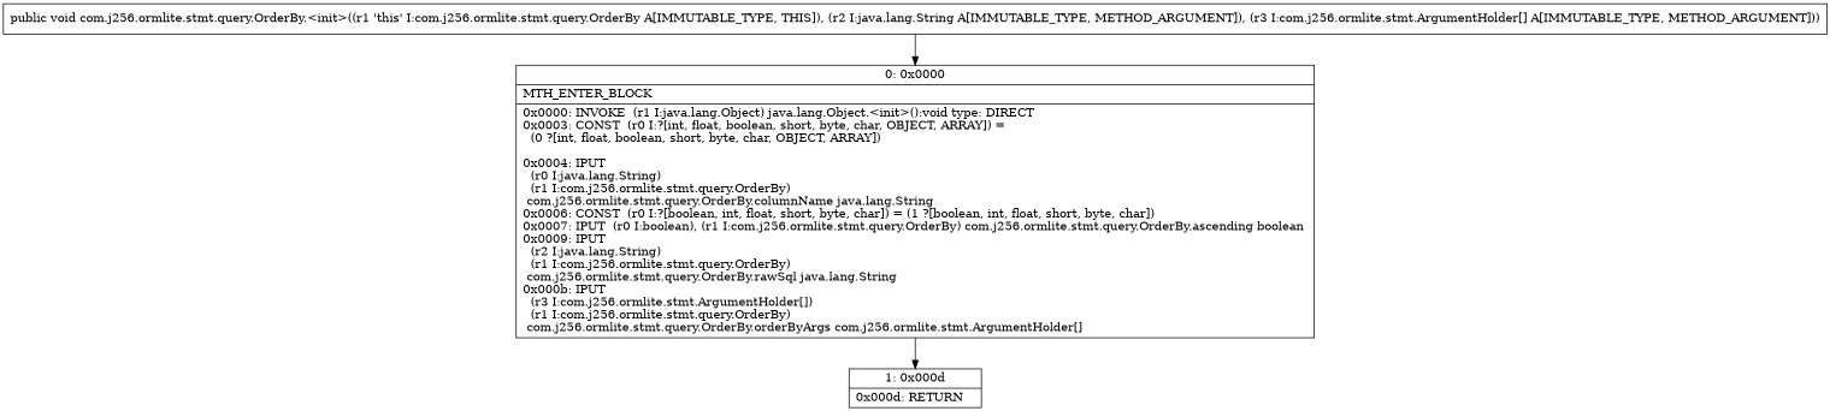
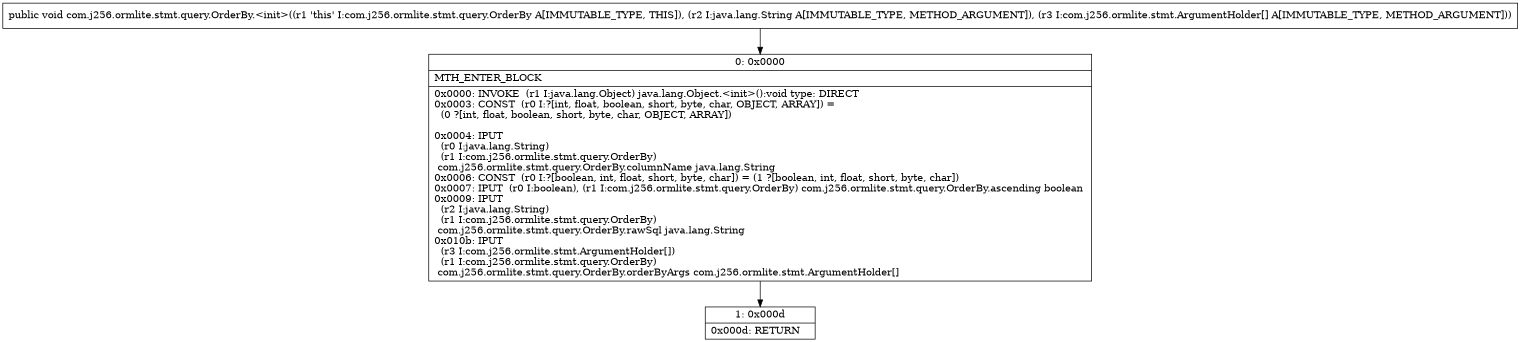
  digraph {
    node [shape=record]
-   n1 [label="{0\:\ 0x0000|MTH_ENTER_BLOCK\l|0x0000: INVOKE  (r1 I:java.lang.Object) java.lang.Object.\<init\>():void type: DIRECT \l0x0003: CONST  (r0 I:?[int, float, boolean, short, byte, char, OBJECT, ARRAY]) = \l  (0 ?[int, float, boolean, short, byte, char, OBJECT, ARRAY])\l \l0x0004: IPUT  \l  (r0 I:java.lang.String)\l  (r1 I:com.j256.ormlite.stmt.query.OrderBy)\l com.j256.ormlite.stmt.query.OrderBy.columnName java.lang.String \l0x0006: CONST  (r0 I:?[boolean, int, float, short, byte, char]) = (1 ?[boolean, int, float, short, byte, char]) \l0x0007: IPUT  (r0 I:boolean), (r1 I:com.j256.ormlite.stmt.query.OrderBy) com.j256.ormlite.stmt.query.OrderBy.ascending boolean \l0x0009: IPUT  \l  (r2 I:java.lang.String)\l  (r1 I:com.j256.ormlite.stmt.query.OrderBy)\l com.j256.ormlite.stmt.query.OrderBy.rawSql java.lang.String \l0x000b: IPUT  \l  (r3 I:com.j256.ormlite.stmt.ArgumentHolder[])\l  (r1 I:com.j256.ormlite.stmt.query.OrderBy)\l com.j256.ormlite.stmt.query.OrderBy.orderByArgs com.j256.ormlite.stmt.ArgumentHolder[] \l}"]
+   n1 [label="{0\:\ 0x0000|MTH_ENTER_BLOCK\l|0x0000: INVOKE  (r1 I:java.lang.Object) java.lang.Object.\<init\>():void type: DIRECT \l0x0003: CONST  (r0 I:?[int, float, boolean, short, byte, char, OBJECT, ARRAY]) = \l  (0 ?[int, float, boolean, short, byte, char, OBJECT, ARRAY])\l \l0x0004: IPUT  \l  (r0 I:java.lang.String)\l  (r1 I:com.j256.ormlite.stmt.query.OrderBy)\l com.j256.ormlite.stmt.query.OrderBy.columnName java.lang.String \l0x0006: CONST  (r0 I:?[boolean, int, float, short, byte, char]) = (1 ?[boolean, int, float, short, byte, char]) \l0x0007: IPUT  (r0 I:boolean), (r1 I:com.j256.ormlite.stmt.query.OrderBy) com.j256.ormlite.stmt.query.OrderBy.ascending boolean \l0x0009: IPUT  \l  (r2 I:java.lang.String)\l  (r1 I:com.j256.ormlite.stmt.query.OrderBy)\l com.j256.ormlite.stmt.query.OrderBy.rawSql java.lang.String \l0x010b: IPUT  \l  (r3 I:com.j256.ormlite.stmt.ArgumentHolder[])\l  (r1 I:com.j256.ormlite.stmt.query.OrderBy)\l com.j256.ormlite.stmt.query.OrderBy.orderByArgs com.j256.ormlite.stmt.ArgumentHolder[] \l}"]
    n2 [label="{1\:\ 0x000d|0x000d: RETURN   \l}"]
    n3 [label="{public void com.j256.ormlite.stmt.query.OrderBy.\<init\>((r1 'this' I:com.j256.ormlite.stmt.query.OrderBy A[IMMUTABLE_TYPE, THIS]), (r2 I:java.lang.String A[IMMUTABLE_TYPE, METHOD_ARGUMENT]), (r3 I:com.j256.ormlite.stmt.ArgumentHolder[] A[IMMUTABLE_TYPE, METHOD_ARGUMENT])) }"]
    n1 -> n2
    n3 -> n1
  }
